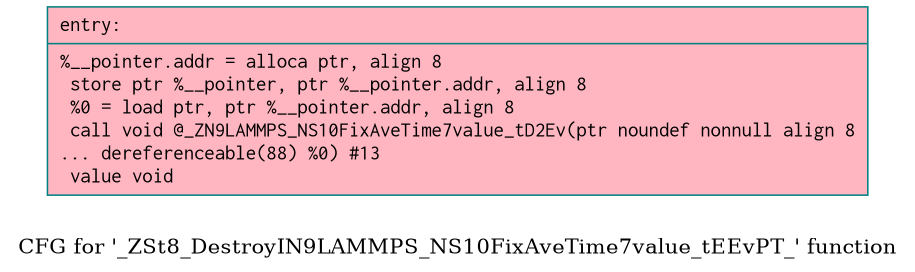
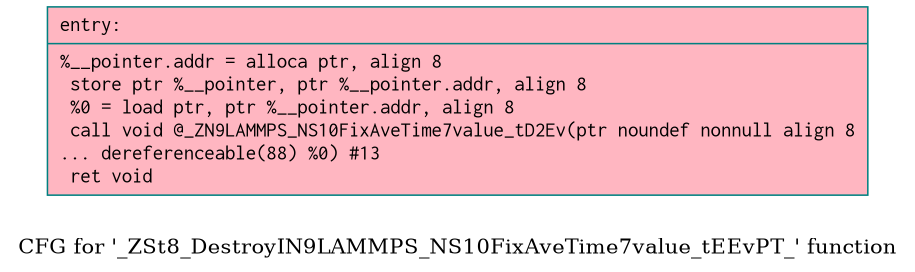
  digraph {
    label="CFG for '_ZSt8_DestroyIN9LAMMPS_NS10FixAveTime7value_tEEvPT_' function"
-   n1 [color=teal fillcolor=lightpink fontname=Courier label="{entry:\l|  %__pointer.addr = alloca ptr, align 8\l  store ptr %__pointer, ptr %__pointer.addr, align 8\l  %0 = load ptr, ptr %__pointer.addr, align 8\l  call void @_ZN9LAMMPS_NS10FixAveTime7value_tD2Ev(ptr noundef nonnull align 8\l... dereferenceable(88) %0) #13\l  value void\l}" shape=record style=filled]
+   n1 [color=teal fillcolor=lightpink fontname=Courier label="{entry:\l|  %__pointer.addr = alloca ptr, align 8\l  store ptr %__pointer, ptr %__pointer.addr, align 8\l  %0 = load ptr, ptr %__pointer.addr, align 8\l  call void @_ZN9LAMMPS_NS10FixAveTime7value_tD2Ev(ptr noundef nonnull align 8\l... dereferenceable(88) %0) #13\l  ret void\l}" shape=record style=filled]
  }
